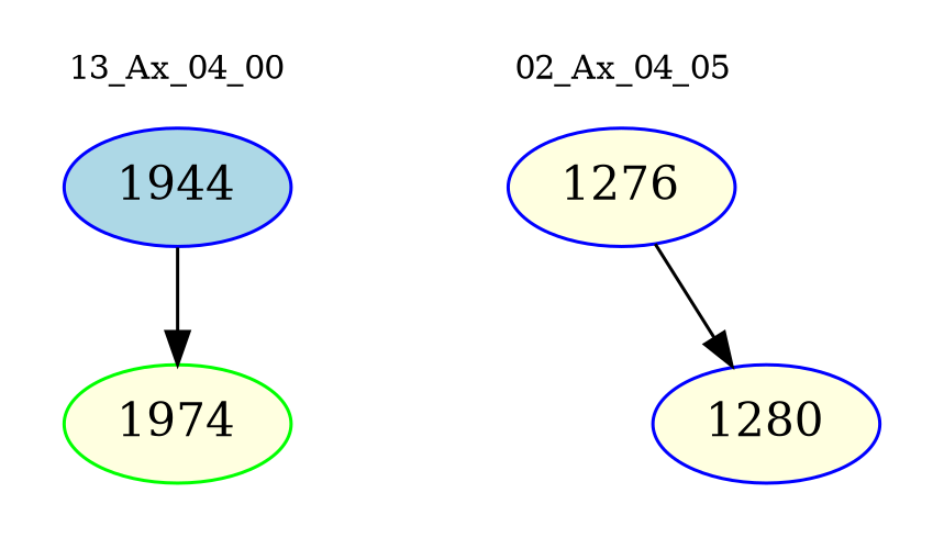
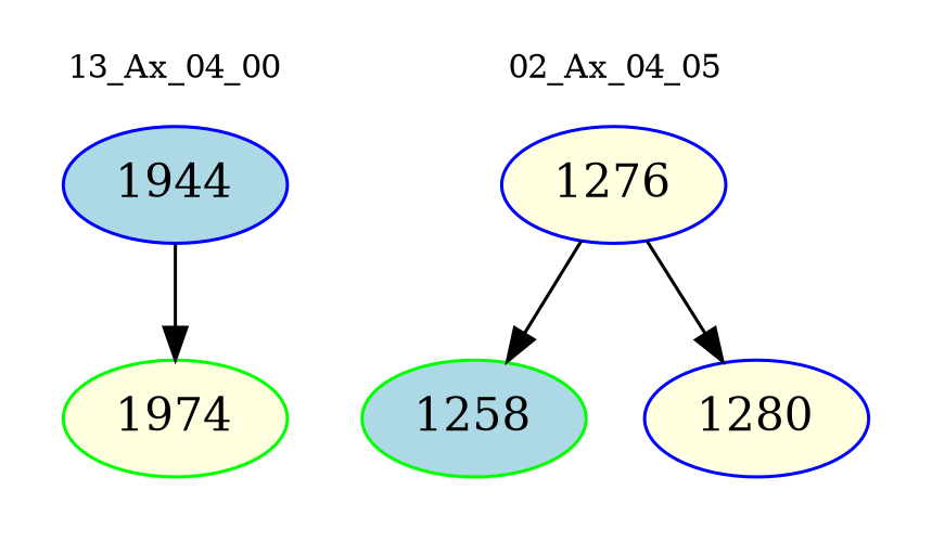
  digraph {
    node [color=blue fillcolor=lightyellow style=filled]
    edge [color=black]
    n1 [fillcolor=lightblue label=1944]
    n2 [color=green label=1974]
    n3 [label=1276]
+   n4 [color=green fillcolor=lightblue label=1258]
    n5 [label=1280]
    subgraph cluster_1 {
      color=white
      fontsize=10
      label="13_Ax_04_00"
      n1
      n2
    }
    subgraph cluster_2 {
      color=white
      fontsize=10
      label="02_Ax_04_05"
      n3
+     n4
      n5
    }
    n1 -> n2
+   n3 -> n4
    n3 -> n5
  }
